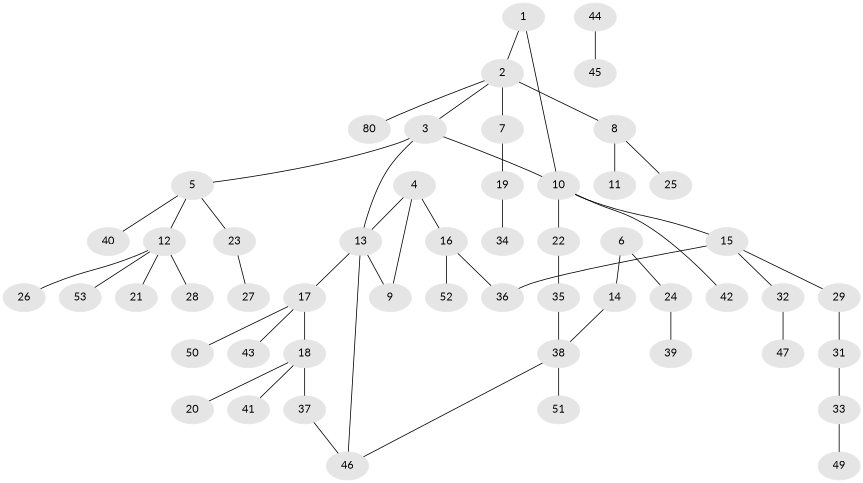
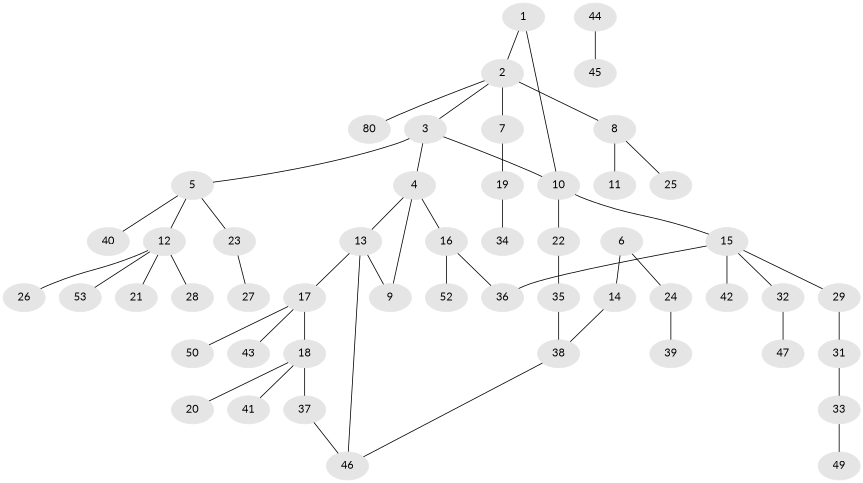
  graph {
    fontname=Lato
    node [color=gray90 fontname=Lato style=filled]
    edge [fontname=Lato]
    1
    2
    10
    3
    7
    8
    n7 [label=80]
    15
    22
    42
    4
    5
    6
    14
    24
    19
    11
    25
    9
    13
    16
    12
    23
    40
    17
    46
    36
    52
    21
    26
    28
    53
    27
    38
    39
    34
    29
    32
    35
    18
    43
    50
    44
    45
-   51
    31
    47
    20
    37
    41
    33
    49
    1 -- 2
    1 -- 10
    2 -- 3
    2 -- 7
    2 -- 8
    2 -- n7
    10 -- 15
    10 -- 22
-   10 -- 42
+   15 -- 42
    3 -- 10
-   3 -- 13
+   3 -- 4
    3 -- 5
    7 -- 19
    8 -- 11
    8 -- 25
    15 -- 36
    15 -- 29
    15 -- 32
    22 -- 35
    4 -- 9
    4 -- 13
    4 -- 16
    5 -- 12
    5 -- 23
    5 -- 40
    6 -- 14
    6 -- 24
    14 -- 38
    24 -- 39
    19 -- 34
    13 -- 9
    13 -- 17
    13 -- 46
    16 -- 36
    16 -- 52
    12 -- 21
    12 -- 26
    12 -- 28
    12 -- 53
    23 -- 27
    17 -- 18
    17 -- 43
    17 -- 50
    38 -- 46
-   38 -- 51
    29 -- 31
    32 -- 47
    35 -- 38
    18 -- 20
    18 -- 37
    18 -- 41
    44 -- 45
    31 -- 33
    37 -- 46
    33 -- 49
  }
